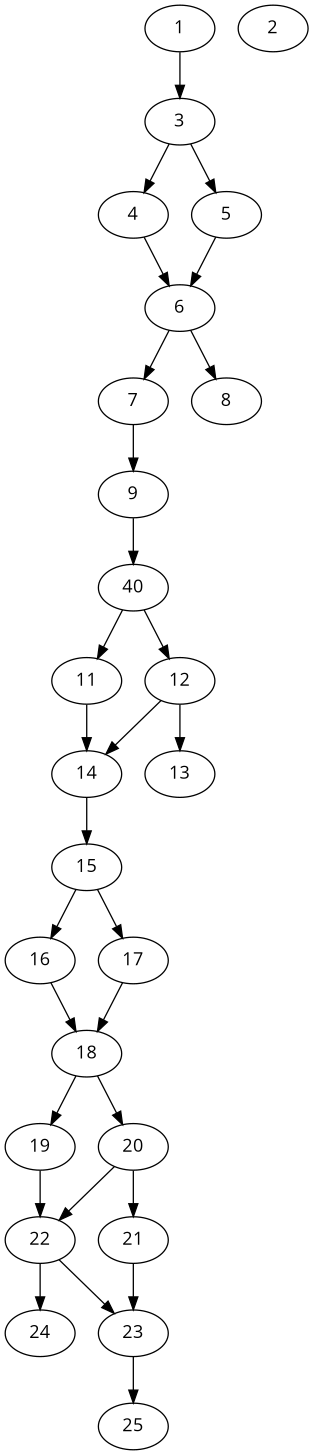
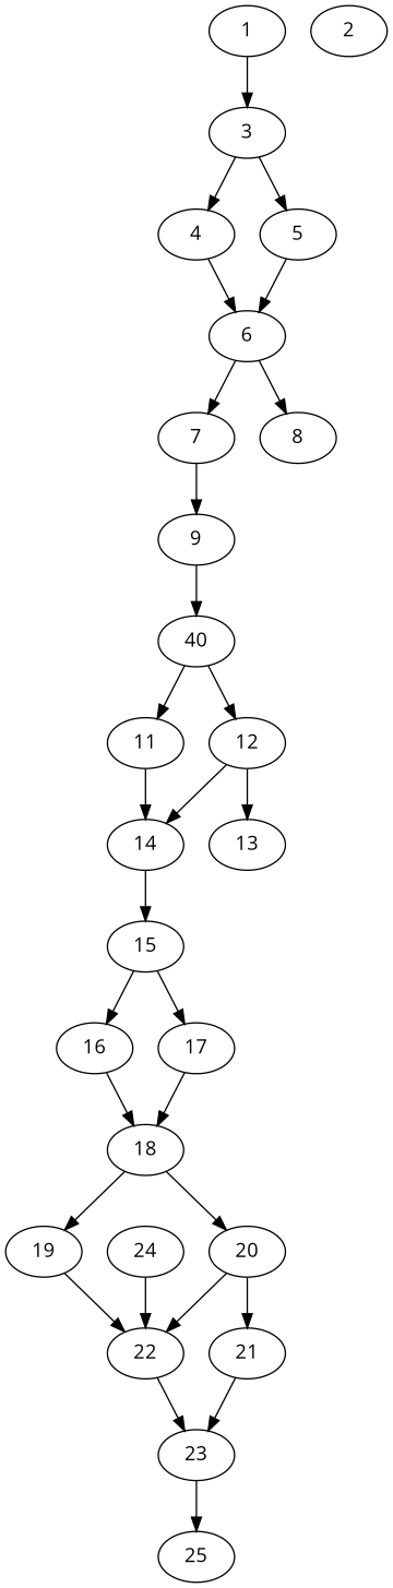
  digraph {
    fontname="Open Sans"
    node [alpha=0.08 fontname="Open Sans"]
    edge [fontname="Open Sans"]
    1 [alpha=0.18 expect_size=32563200]
    3 [alpha=0.20 expect_size=31859712]
    4 [alpha=0.14 expect_size=35078144]
    5 [alpha=0.16 expect_size=10983424]
    6 [alpha=0.11 expect_size=42153984]
    2 [alpha=0.17 expect_size=39830528]
    7 [alpha=0.14 expect_size=12675072]
    8 [expect_size=32686080]
    9 [expect_size=34028544]
    n10 [alpha=0.05 expect_size=33053696 label=40]
    11 [alpha=0.13 expect_size=18420736]
    12 [alpha=0.03 expect_size=13500416]
    14 [alpha=0.11 expect_size=5268480]
    13 [alpha=0.09 expect_size=5692416]
    15 [alpha=0.16 expect_size=37147648]
    16 [alpha=0.01 expect_size=27872256]
    17 [alpha=0.06 expect_size=6025216]
    18 [alpha=0.01 expect_size=39560192]
    19 [alpha=0.07 expect_size=10493952]
    20 [expect_size=28662784]
    22 [expect_size=24709120]
    21 [alpha=0.01 expect_size=40381440]
    23 [alpha=0.07 expect_size=32308224]
    24 [alpha=0.18 expect_size=6201344]
    25 [alpha=0.12 expect_size=32937984]
    1 -> 3
    3 -> 4
    3 -> 5
    4 -> 6
    5 -> 6
    6 -> 7
    6 -> 8
    7 -> 9
    9 -> n10
    n10 -> 11
    n10 -> 12
    11 -> 14
    12 -> 14
    12 -> 13
    14 -> 15
    15 -> 16
    15 -> 17
    16 -> 18
    17 -> 18
    18 -> 19
    18 -> 20
    19 -> 22
    20 -> 22
    20 -> 21
    22 -> 23
-   22 -> 24
+   24 -> 22
    21 -> 23
    23 -> 25
  }
